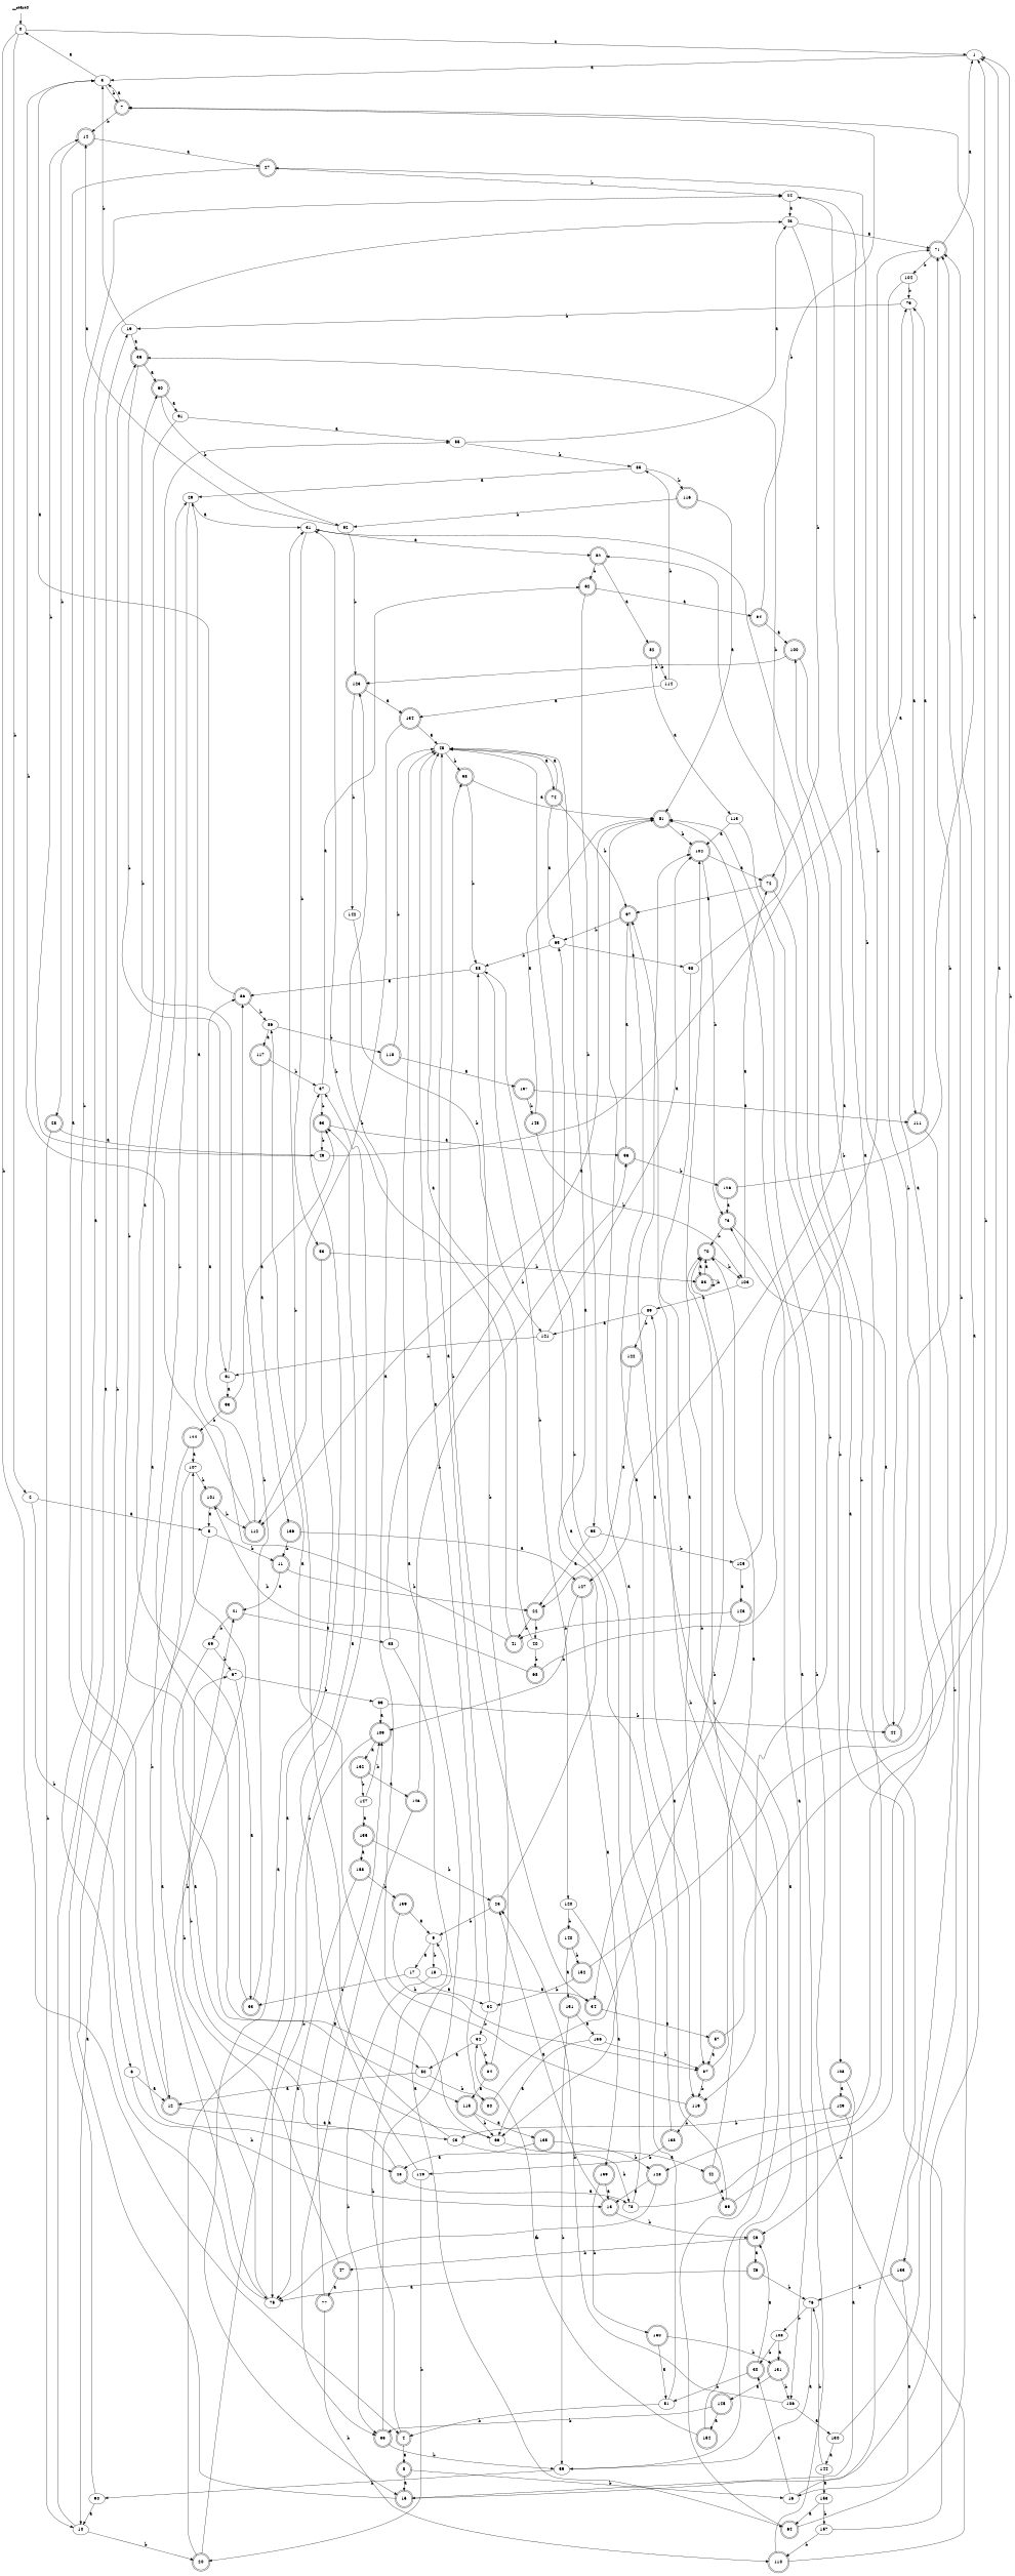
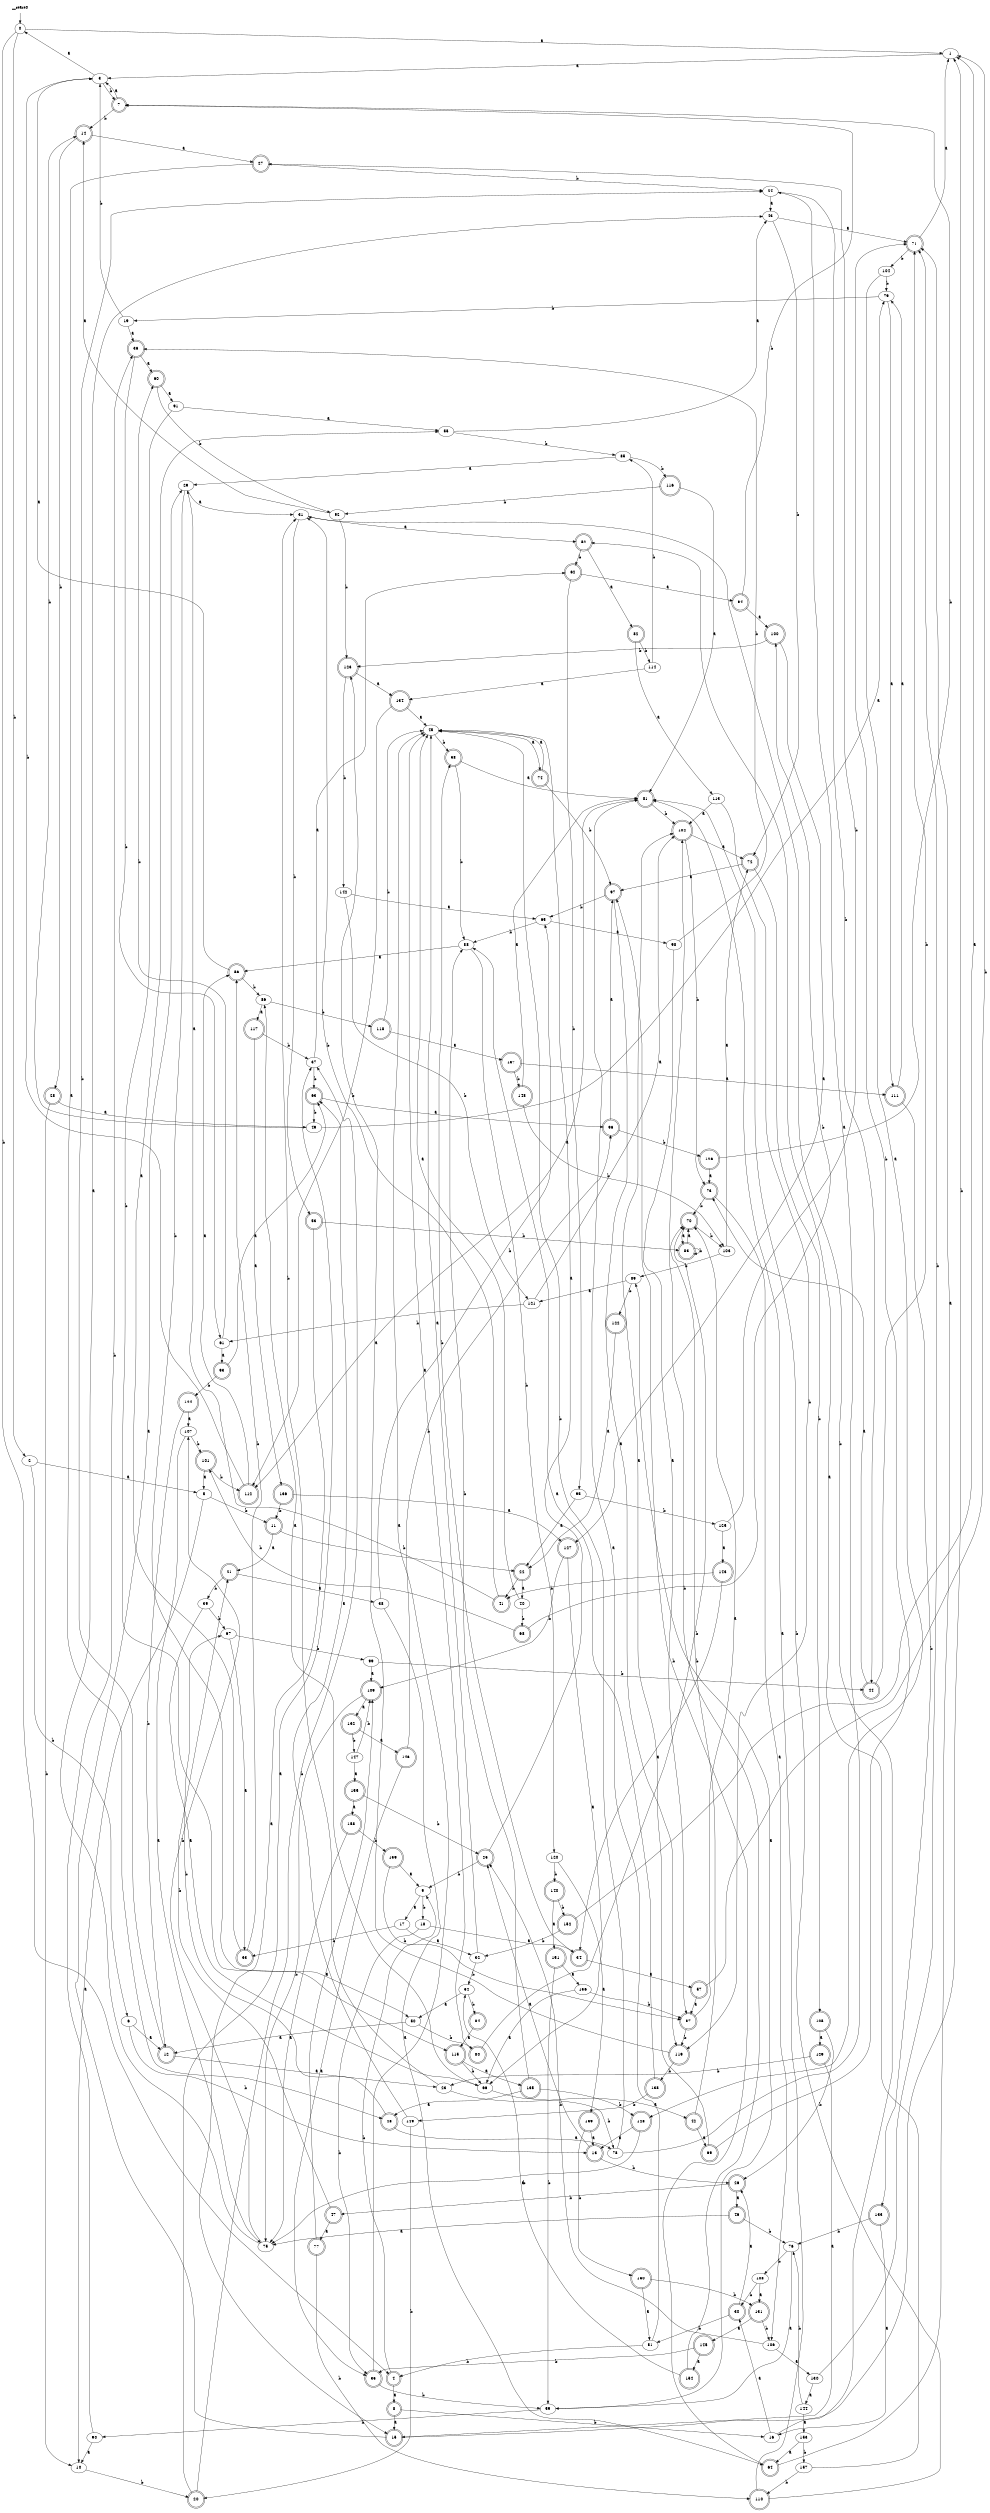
  digraph {
    node [shape=doublecircle]
    __start0 [shape=none]
    0 [shape=circle]
    1 [shape=""]
    2 [shape=""]
    4
    3 [shape=""]
    5 [shape=""]
    6 [shape=""]
    7
    8
    9 [shape=""]
    10 [shape=""]
    11
    12
    13
    14
    15
    16 [shape=""]
    17 [shape=""]
    18 [shape=""]
    19 [shape=""]
    20
    21
    22
    23 [shape=""]
    24 [shape=""]
    25
    26
    27
    28
    29 [shape=""]
    30
    31 [shape=""]
    32 [shape=""]
    33
    34
    35
    36
    37 [shape=""]
    38 [shape=""]
    39 [shape=""]
    40 [shape=""]
    41
    42
    43 [shape=""]
    44
    45 [shape=""]
    46
    47
    48
    49 [shape=""]
    50 [shape=""]
    51 [shape=""]
    52
    53
    54 [shape=""]
    55 [shape=""]
    56
    57
    58
    59 [shape=""]
    60
    61 [shape=""]
    62
    63
    64
    65 [shape=""]
    66 [shape=""]
    67 [shape=""]
    68
    69
    70
    71
    72
    73
    74
    75 [shape=""]
    76 [shape=""]
    77
    78 [shape=""]
    79 [shape=""]
    80
    81
    82
    83
    84
    85 [shape=""]
    86 [shape=""]
    87
    88 [shape=""]
    89 [shape=""]
    90 [shape=""]
    91 [shape=""]
    92 [shape=""]
    93
    94
    95 [shape=""]
    96
    97
    98 [shape=""]
    99 [shape=""]
    100
    101
    102
    103 [shape=""]
    104 [shape=""]
    105
    106 [shape=""]
    107 [shape=""]
    108 [shape=""]
    109
    110
    111
    112
    113 [shape=""]
    114 [shape=""]
    115
    116
    117
    118
    119
    120 [shape=""]
    121 [shape=""]
    122
    123
    124
    125 [shape=""]
    126
    127
    128
    129
    130 [shape=""]
    131
    132
    133
    134
    135
    136
    137
    138
    139
    140
    142 [shape=""]
    143
    144 [shape=""]
    145
    146
    147 [shape=""]
    148
    149 [shape=""]
    150
    151
    152
    153 [shape=""]
    154
    155
    156 [shape=""]
    157 [shape=""]
    158
    159
    __start0 -> 0
    0 -> 1 [label=a]
    0 -> 2 [label=b]
    0 -> 4 [label=b]
    1 -> 3 [label=a]
    2 -> 5 [label=a]
    2 -> 6 [label=b]
    4 -> 8 [label=a]
    4 -> 9 [label=b]
    3 -> 0 [label=a]
    3 -> 7 [label=b]
    5 -> 10 [label=a]
    5 -> 11 [label=b]
    6 -> 12 [label=a]
    6 -> 13 [label=b]
    7 -> 3 [label=a]
    7 -> 14 [label=b]
    8 -> 15 [label=a]
    8 -> 16 [label=b]
    9 -> 17 [label=a]
    9 -> 18 [label=b]
-   10 -> 19 [label=a]
    10 -> 20 [label=b]
    11 -> 21 [label=a]
    11 -> 22 [label=b]
    12 -> 23 [label=a]
    12 -> 24 [label=b]
    13 -> 25 [label=a]
    13 -> 26 [label=b]
    14 -> 27 [label=a]
    14 -> 28 [label=b]
    15 -> 1 [label=b]
    15 -> 29 [label=a]
    16 -> 30 [label=a]
    16 -> 31 [label=b]
    17 -> 32 [label=a]
    17 -> 33 [label=b]
    18 -> 34 [label=a]
    18 -> 35 [label=b]
    19 -> 3 [label=b]
    19 -> 36 [label=a]
    20 -> 37 [label=a]
    20 -> 37 [label=b]
    21 -> 38 [label=a]
    21 -> 39 [label=b]
    22 -> 40 [label=a]
    22 -> 41 [label=b]
    23 -> 31 [label=b]
    23 -> 42 [label=a]
    24 -> 43 [label=a]
    24 -> 44 [label=b]
    25 -> 9 [label=b]
    25 -> 45 [label=a]
    26 -> 46 [label=a]
    26 -> 47 [label=b]
    27 -> 24 [label=b]
    27 -> 48 [label=a]
    28 -> 10 [label=b]
    28 -> 49 [label=a]
    29 -> 31 [label=a]
    29 -> 50 [label=b]
    30 -> 26 [label=a]
    30 -> 51 [label=b]
    31 -> 52 [label=a]
    31 -> 53 [label=b]
    32 -> 45 [label=a]
    32 -> 54 [label=b]
    33 -> 55 [label=a]
    33 -> 56 [label=b]
    34 -> 57 [label=a]
    34 -> 58 [label=b]
    35 -> 45 [label=a]
    35 -> 59 [label=b]
    36 -> 60 [label=a]
    36 -> 61 [label=b]
    37 -> 62 [label=a]
    37 -> 63 [label=b]
    38 -> 64 [label=a]
    38 -> 65 [label=b]
    39 -> 66 [label=a]
    39 -> 67 [label=b]
    40 -> 45 [label=a]
    40 -> 68 [label=b]
    41 -> 29 [label=a]
    41 -> 31 [label=b]
    42 -> 69 [label=a]
    42 -> 70 [label=b]
    43 -> 71 [label=a]
    43 -> 72 [label=b]
    44 -> 71 [label=b]
    44 -> 73 [label=a]
    45 -> 58 [label=b]
    45 -> 74 [label=a]
    46 -> 75 [label=a]
    46 -> 76 [label=b]
    47 -> 21 [label=b]
    47 -> 77 [label=a]
    48 -> 67 [label=b]
    48 -> 78 [label=a]
    49 -> 14 [label=b]
    49 -> 79 [label=a]
    50 -> 12 [label=a]
    50 -> 80 [label=b]
    51 -> 4 [label=b]
    51 -> 81 [label=a]
    52 -> 62 [label=b]
    52 -> 82 [label=a]
    53 -> 15 [label=a]
    53 -> 83 [label=b]
    54 -> 50 [label=a]
    54 -> 84 [label=b]
    55 -> 43 [label=a]
    55 -> 85 [label=b]
    56 -> 3 [label=a]
    56 -> 86 [label=b]
    57 -> 1 [label=b]
    57 -> 87 [label=a]
    58 -> 81 [label=a]
    58 -> 88 [label=b]
    59 -> 89 [label=a]
    59 -> 90 [label=b]
    60 -> 91 [label=a]
    60 -> 92 [label=b]
    61 -> 60 [label=b]
    61 -> 93 [label=a]
    62 -> 94 [label=a]
    62 -> 95 [label=b]
    63 -> 49 [label=b]
    63 -> 96 [label=a]
    64 -> 71 [label=a]
    64 -> 97 [label=b]
    65 -> 88 [label=b]
    65 -> 98 [label=a]
    66 -> 78 [label=b]
    66 -> 86 [label=a]
    67 -> 33 [label=a]
    67 -> 99 [label=b]
    68 -> 100 [label=b]
    68 -> 101 [label=b]
    69 -> 71 [label=b]
    69 -> 102 [label=a]
    70 -> 83 [label=a]
    70 -> 103 [label=b]
    71 -> 1 [label=a]
    71 -> 104 [label=b]
    72 -> 97 [label=a]
    72 -> 105 [label=b]
    73 -> 70 [label=b]
    73 -> 106 [label=a]
    74 -> 45 [label=a]
    74 -> 97 [label=b]
    75 -> 43 [label=a]
    75 -> 107 [label=b]
    76 -> 59 [label=a]
    76 -> 108 [label=b]
    77 -> 109 [label=a]
    77 -> 110 [label=b]
    78 -> 24 [label=a]
    78 -> 45 [label=b]
    79 -> 19 [label=b]
    79 -> 111 [label=a]
    80 -> 45 [label=a]
    80 -> 70 [label=b]
    81 -> 102 [label=b]
    81 -> 112 [label=a]
    82 -> 113 [label=a]
    82 -> 114 [label=b]
    83 -> 70 [label=a]
    83 -> 83 [label=b]
-   84 -> 88 [label=b]
+   135 -> 88 [label=b]
    84 -> 115 [label=a]
    85 -> 29 [label=a]
    85 -> 116 [label=b]
    86 -> 117 [label=a]
    86 -> 118 [label=b]
    87 -> 70 [label=a]
    87 -> 119 [label=b]
    88 -> 56 [label=a]
    88 -> 120 [label=b]
    89 -> 121 [label=a]
    89 -> 122 [label=b]
    90 -> 10 [label=a]
    90 -> 36 [label=b]
    91 -> 55 [label=a]
    91 -> 115 [label=b]
    92 -> 14 [label=a]
    92 -> 123 [label=b]
    93 -> 63 [label=a]
    93 -> 124 [label=b]
    94 -> 7 [label=b]
    94 -> 100 [label=a]
    95 -> 22 [label=a]
    95 -> 125 [label=b]
    96 -> 97 [label=a]
    96 -> 126 [label=b]
    97 -> 65 [label=b]
    97 -> 119 [label=a]
    98 -> 36 [label=b]
    98 -> 87 [label=a]
    99 -> 44 [label=b]
    99 -> 109 [label=a]
    100 -> 123 [label=b]
    100 -> 127 [label=a]
    101 -> 5 [label=a]
    101 -> 112 [label=b]
    102 -> 72 [label=a]
    102 -> 73 [label=b]
    103 -> 72 [label=a]
    103 -> 89 [label=b]
    104 -> 79 [label=b]
    104 -> 128 [label=a]
    105 -> 26 [label=b]
    105 -> 129 [label=a]
    106 -> 25 [label=b]
    106 -> 130 [label=a]
    107 -> 75 [label=a]
    107 -> 101 [label=b]
    108 -> 30 [label=b]
    108 -> 131 [label=a]
    109 -> 75 [label=b]
    109 -> 132 [label=a]
    110 -> 81 [label=a]
    110 -> 81 [label=b]
    111 -> 79 [label=a]
    111 -> 133 [label=b]
    112 -> 3 [label=b]
    112 -> 56 [label=a]
    113 -> 102 [label=a]
    113 -> 119 [label=b]
    114 -> 85 [label=b]
    114 -> 134 [label=a]
    115 -> 66 [label=b]
    115 -> 135 [label=a]
    116 -> 81 [label=a]
    116 -> 92 [label=b]
    117 -> 37 [label=b]
    117 -> 136 [label=a]
    118 -> 45 [label=b]
    118 -> 137 [label=a]
    119 -> 123 [label=a]
    119 -> 138 [label=b]
    120 -> 139 [label=a]
    120 -> 140 [label=b]
    121 -> 61 [label=b]
    121 -> 102 [label=a]
    122 -> 22 [label=a]
    123 -> 134 [label=a]
    123 -> 142 [label=b]
    124 -> 12 [label=b]
    124 -> 107 [label=a]
    125 -> 27 [label=b]
    125 -> 143 [label=a]
    126 -> 7 [label=b]
    126 -> 73 [label=a]
    127 -> 66 [label=a]
    127 -> 109 [label=b]
    128 -> 13 [label=a]
    128 -> 75 [label=b]
    129 -> 15 [label=a]
    129 -> 23 [label=b]
    130 -> 71 [label=b]
    130 -> 144 [label=a]
    131 -> 106 [label=b]
    131 -> 145 [label=a]
    132 -> 146 [label=a]
    132 -> 147 [label=b]
    133 -> 16 [label=a]
    133 -> 76 [label=b]
    134 -> 45 [label=a]
    134 -> 112 [label=b]
    135 -> 48 [label=a]
    135 -> 128 [label=b]
    136 -> 11 [label=b]
    136 -> 127 [label=a]
    137 -> 111 [label=a]
    137 -> 148 [label=b]
    138 -> 88 [label=a]
    138 -> 149 [label=b]
    139 -> 13 [label=a]
    139 -> 150 [label=b]
    140 -> 151 [label=a]
    140 -> 152 [label=b]
-   74 -> 65 [label=a]
+   142 -> 65 [label=a]
    142 -> 121 [label=b]
    143 -> 34 [label=a]
    143 -> 41 [label=b]
    144 -> 76 [label=b]
    144 -> 153 [label=a]
    145 -> 35 [label=b]
    145 -> 154 [label=a]
    146 -> 35 [label=a]
    146 -> 96 [label=b]
    147 -> 109 [label=b]
    147 -> 155 [label=a]
    148 -> 81 [label=a]
    148 -> 103 [label=b]
    149 -> 20 [label=b]
    149 -> 63 [label=a]
    150 -> 51 [label=a]
    150 -> 131 [label=b]
    151 -> 59 [label=b]
    151 -> 156 [label=a]
    152 -> 1 [label=a]
    152 -> 32 [label=b]
    153 -> 64 [label=a]
    153 -> 157 [label=b]
    154 -> 54 [label=a]
    154 -> 102 [label=b]
    155 -> 25 [label=b]
    155 -> 158 [label=a]
    156 -> 66 [label=a]
    156 -> 87 [label=b]
    157 -> 52 [label=a]
    157 -> 110 [label=b]
    158 -> 75 [label=a]
    158 -> 159 [label=b]
    159 -> 9 [label=a]
    159 -> 87 [label=b]
  }
